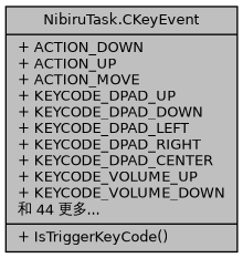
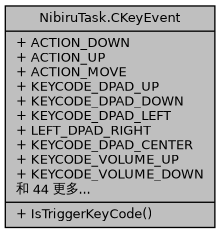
  digraph {
-   n1 [color=black fillcolor=grey75 fontcolor=black fontname=Helvetica fontsize=10 height=0.2 label="{NibiruTask.CKeyEvent\n|+ ACTION_DOWN\l+ ACTION_UP\l+ ACTION_MOVE\l+ KEYCODE_DPAD_UP\l+ KEYCODE_DPAD_DOWN\l+ KEYCODE_DPAD_LEFT\l+ KEYCODE_DPAD_RIGHT\l+ KEYCODE_DPAD_CENTER\l+ KEYCODE_VOLUME_UP\l+ KEYCODE_VOLUME_DOWN\l和 44 更多...\l|+ IsTriggerKeyCode()\l}" shape=record style=filled width=0.4]
+   n1 [color=black fillcolor=grey75 fontcolor=black fontname=Helvetica fontsize=10 height=0.2 label="{NibiruTask.CKeyEvent\n|+ ACTION_DOWN\l+ ACTION_UP\l+ ACTION_MOVE\l+ KEYCODE_DPAD_UP\l+ KEYCODE_DPAD_DOWN\l+ KEYCODE_DPAD_LEFT\l+ LEFT_DPAD_RIGHT\l+ KEYCODE_DPAD_CENTER\l+ KEYCODE_VOLUME_UP\l+ KEYCODE_VOLUME_DOWN\l和 44 更多...\l|+ IsTriggerKeyCode()\l}" shape=record style=filled width=0.4]
  }
